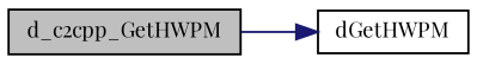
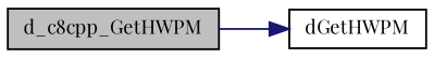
  digraph {
    rankdir=LR
    fontname="Playfair Display"
    node [color=black fontname="Playfair Display" fontsize=10 shape=record style=filled]
-   n1 [fillcolor=grey75 fontcolor=black height=0.2 label=d_c2cpp_GetHWPM width=0.4]
+   n1 [fillcolor=grey75 fontcolor=black height=0.2 label=d_c8cpp_GetHWPM width=0.4]
    n2 [fillcolor=white height=0.2 label=dGetHWPM width=0.4]
    n1 -> n2 [color=midnightblue fontname="Playfair Display" fontsize=10 labelfontname=Helvetica labelfontsize=10 style=solid]
  }
